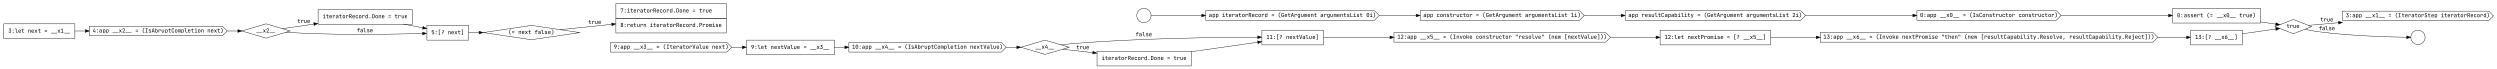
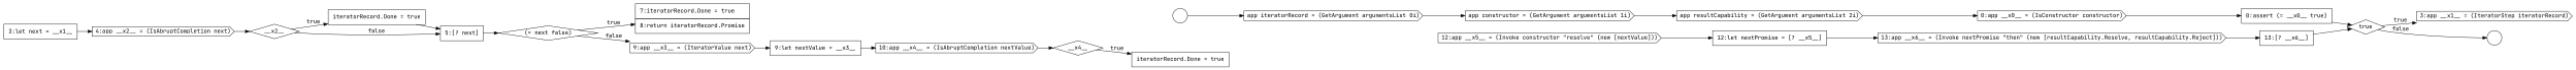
  digraph {
    fontname="JetBrains Mono"
    rankdir=LR
    node [color=black fillcolor=white fontname="JetBrains Mono" shape=cds style=filled]
    edge [color=black fontname="JetBrains Mono"]
    n1 [label=<<font color="black">13:app __x6__ = (Invoke nextPromise &quot;then&quot; (new [resultCapability.Resolve, resultCapability.Reject]))</font>>]
    n2 [label=<<font color="black">     <table border="0" cellborder="1" cellspacing="0" cellpadding="10">       <tr><td align="left">13:[? __x6__]</td></tr>     </table>   </font>> margin=0 shape=none]
    n3 [label=<<font color="black">true</font>> shape=diamond]
    n4 [label=<<font color="black">     <table border="0" cellborder="1" cellspacing="0" cellpadding="10">       <tr><td align="left">3:let next = __x1__</td></tr>     </table>   </font>> margin=0 shape=none]
    n5 [label=<<font color="black">4:app __x2__ = (IsAbruptCompletion next)</font>>]
    n6 [label=<<font color="black">__x2__</font>> shape=diamond]
    n7 [label=<<font color="black">10:app __x4__ = (IsAbruptCompletion nextValue)</font>>]
    n8 [label=<<font color="black">__x4__</font>> shape=diamond]
-   n9 [label=<<font color="black">     <table border="0" cellborder="1" cellspacing="0" cellpadding="10">       <tr><td align="left">11:[? nextValue]</td></tr>     </table>   </font>> margin=0 shape=none]
    n10 [label=<<font color="black">     <table border="0" cellborder="1" cellspacing="0" cellpadding="10">       <tr><td align="left">iteratorRecord.Done = true</td></tr>     </table>   </font>> margin=0 shape=none]
    n11 [label=<<font color="black">     <table border="0" cellborder="1" cellspacing="0" cellpadding="10">       <tr><td align="left">7:iteratorRecord.Done = true</td></tr>       <tr><td align="left">8:return iteratorRecord.Promise</td></tr>     </table>   </font>> margin=0 shape=none]
    n12 [label=<<font color="black">9:app __x3__ = (IteratorValue next)</font>>]
    n13 [label=<<font color="black">     <table border="0" cellborder="1" cellspacing="0" cellpadding="10">       <tr><td align="left">9:let nextValue = __x3__</td></tr>     </table>   </font>> margin=0 shape=none]
    n14 [label=<<font color="black">3:app __x1__ = (IteratorStep iteratorRecord)</font>>]
    n15 [label=<<font color="black">     <table border="0" cellborder="1" cellspacing="0" cellpadding="10">       <tr><td align="left">12:let nextPromise = [? __x5__]</td></tr>     </table>   </font>> margin=0 shape=none]
    n16 [label=<<font color="black">     <table border="0" cellborder="1" cellspacing="0" cellpadding="10">       <tr><td align="left">iteratorRecord.Done = true</td></tr>     </table>   </font>> margin=0 shape=none]
    n17 [label=<<font color="black">     <table border="0" cellborder="1" cellspacing="0" cellpadding="10">       <tr><td align="left">5:[? next]</td></tr>     </table>   </font>> margin=0 shape=none]
    n18 [label=<<font color="black">(= next false)</font>> shape=diamond]
    n19 [label=<<font color="black">app resultCapability = (GetArgument argumentsList 2i)</font>>]
    n20 [label=<<font color="black">0:app __x0__ = (IsConstructor constructor)</font>>]
    n21 [label=<<font color="black">     <table border="0" cellborder="1" cellspacing="0" cellpadding="10">       <tr><td align="left">0:assert (= __x0__ true)</td></tr>     </table>   </font>> margin=0 shape=none]
    n22 [label=<<font color="black">app constructor = (GetArgument argumentsList 1i)</font>>]
    n23 [label=<<font color="black">12:app __x5__ = (Invoke constructor &quot;resolve&quot; (new [nextValue]))</font>>]
    n24 [label=" " shape=circle]
    n25 [label=" " shape=circle]
    n26 [label=<<font color="black">app iteratorRecord = (GetArgument argumentsList 0i)</font>>]
    n1 -> n2
    n2 -> n3
    n3 -> n14 [label=<<font color="black">true</font>>]
    n3 -> n24 [label=<<font color="black">false</font>>]
    n4 -> n5
    n5 -> n6
    n6 -> n16 [label=<<font color="black">true</font>>]
    n6 -> n17 [label=<<font color="black">false</font>>]
    n7 -> n8
-   n8 -> n9 [label=<<font color="black">false</font>>]
    n8 -> n10 [label=<<font color="black">true</font>>]
-   n9 -> n23
-   n10 -> n9
    n12 -> n13
    n13 -> n7
    n15 -> n1
    n16 -> n17
    n17 -> n18
    n18 -> n11 [label=<<font color="black">true</font>>]
+   n18 -> n12 [label=<<font color="black">false</font>>]
    n19 -> n20
    n20 -> n21
    n21 -> n3
    n22 -> n19
    n23 -> n15
    n25 -> n26
    n26 -> n22
  }
